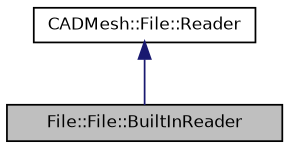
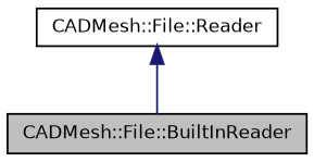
  digraph {
    node [color=black fontname=Helvetica fontsize=10 shape=record style=filled]
-   n1 [fillcolor=grey75 fontcolor=black height=0.2 label="File::File::BuiltInReader" width=0.4]
+   n1 [fillcolor=grey75 fontcolor=black height=0.2 label="CADMesh::File::BuiltInReader" width=0.4]
    n2 [fillcolor=white height=0.2 label="CADMesh::File::Reader" width=0.4]
    n2 -> n1 [color=midnightblue dir=back fontname=Helvetica fontsize=10 labelfontname=Helvetica labelfontsize=10 style=solid]
  }
